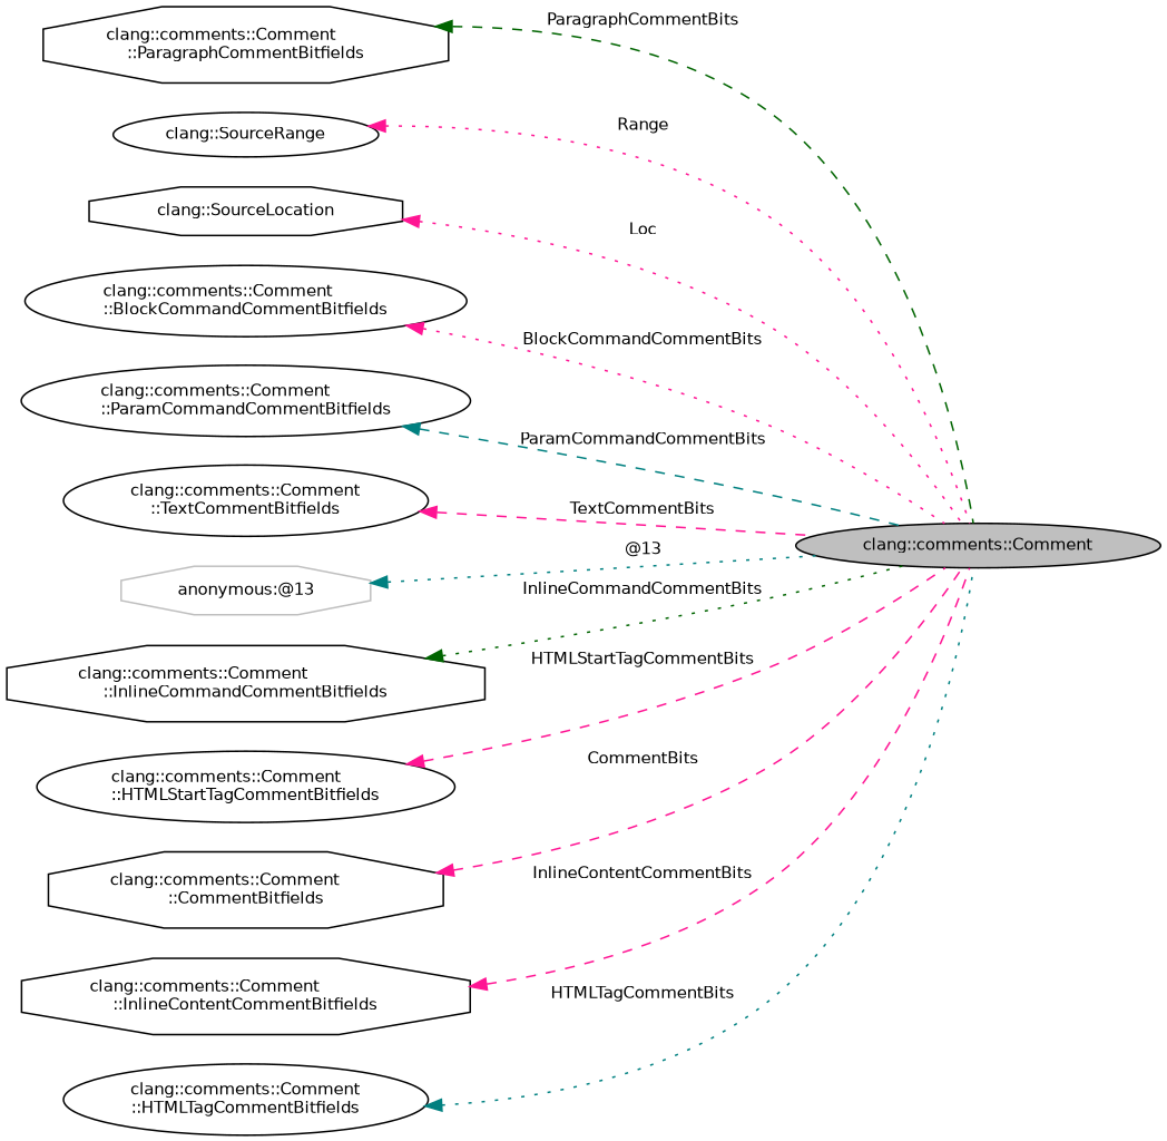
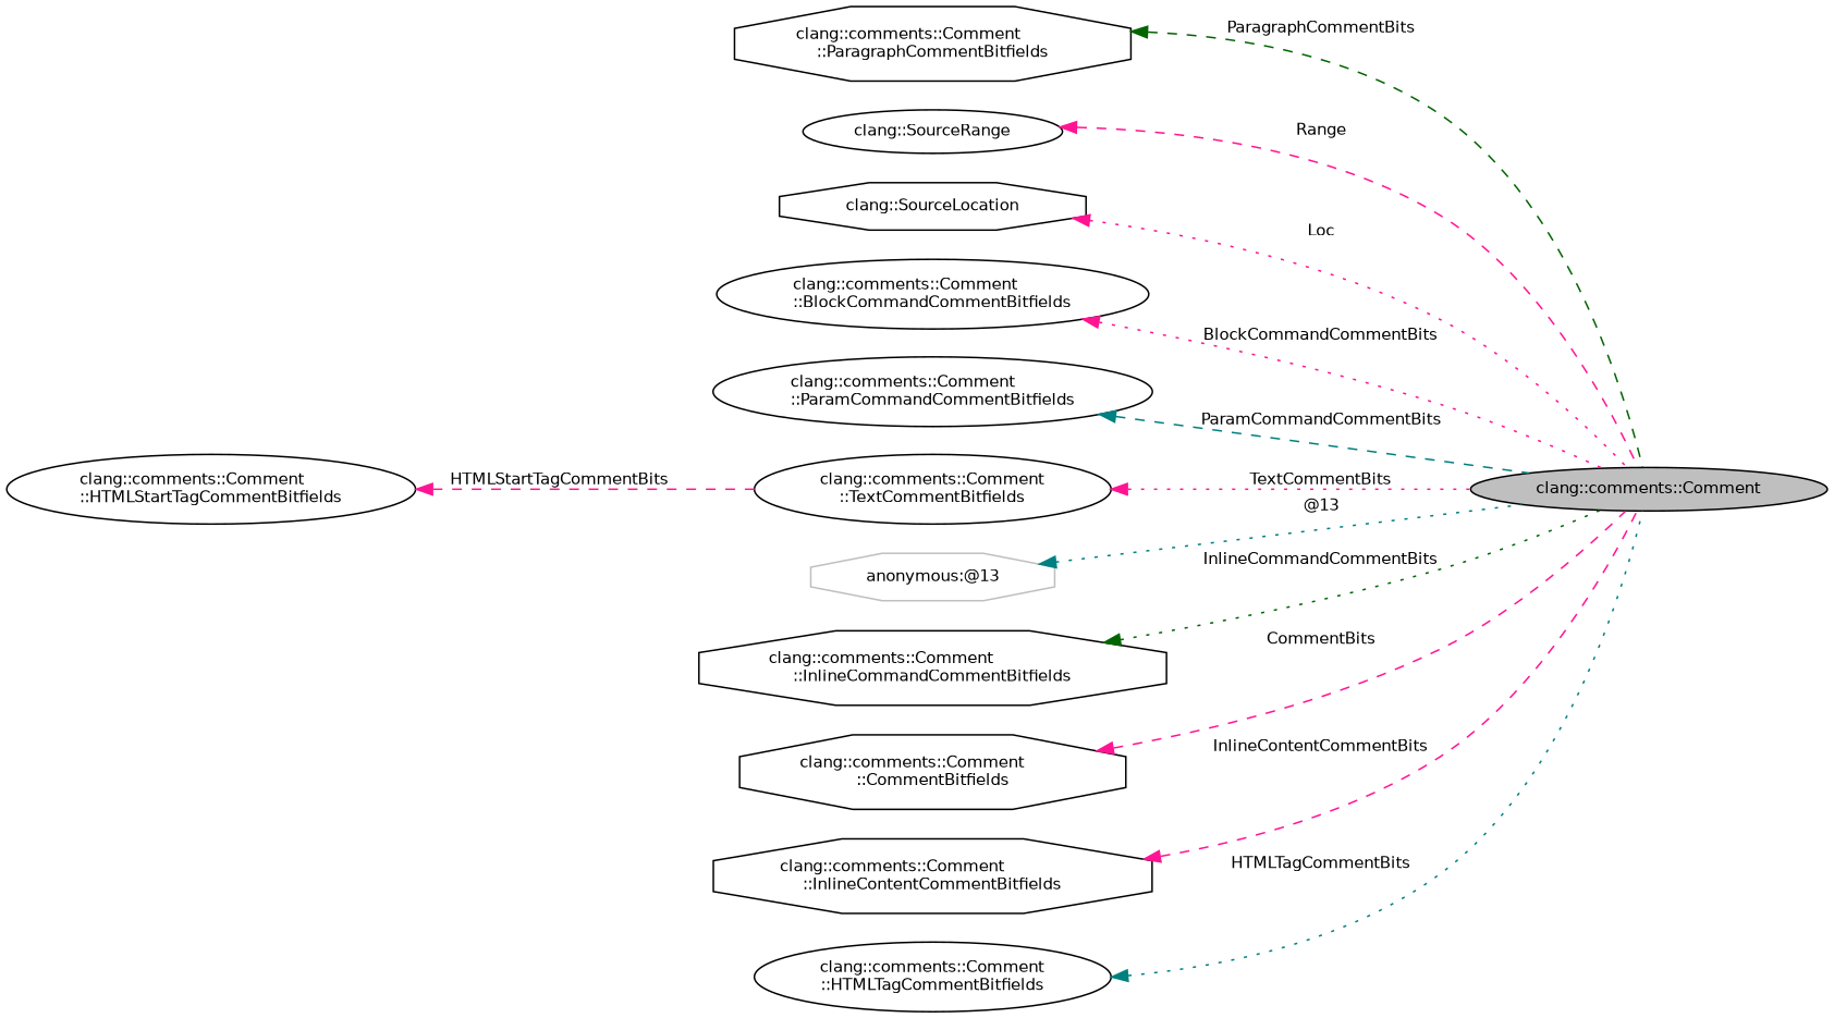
  digraph {
    rankdir=LR
    node [color=black fontname=Helvetica fontsize=10 shape=ellipse]
    edge [color=deeppink dir=back fontname=Helvetica fontsize=10 labelfontname=Helvetica labelfontsize=10 style=dashed]
    n1 [fillcolor=grey75 fontcolor=black height=0.2 label="clang::comments::Comment" style=filled width=0.4]
    n2 [height=0.2 label="clang::comments::Comment\l::ParagraphCommentBitfields" shape=octagon width=0.4]
    n3 [height=0.2 label="clang::SourceRange" width=0.4]
    n4 [height=0.2 label="clang::SourceLocation" shape=octagon width=0.4]
    n5 [height=0.2 label="clang::comments::Comment\l::BlockCommandCommentBitfields" width=0.4]
    n6 [height=0.2 label="clang::comments::Comment\l::ParamCommandCommentBitfields" width=0.4]
    n7 [height=0.2 label="clang::comments::Comment\l::TextCommentBitfields" width=0.4]
    n8 [color=grey75 height=0.2 label="anonymous:@13" shape=octagon width=0.4]
    n9 [height=0.2 label="clang::comments::Comment\l::InlineCommandCommentBitfields" shape=octagon width=0.4]
    n10 [height=0.2 label="clang::comments::Comment\l::HTMLStartTagCommentBitfields" width=0.4]
    n11 [height=0.2 label="clang::comments::Comment\l::CommentBitfields" shape=octagon width=0.4]
    n12 [height=0.2 label="clang::comments::Comment\l::InlineContentCommentBitfields" shape=octagon width=0.4]
    n13 [height=0.2 label="clang::comments::Comment\l::HTMLTagCommentBitfields" width=0.4]
    n2 -> n1 [color=darkgreen label=" ParagraphCommentBits"]
-   n3 -> n1 [label=" Range" style=dotted]
+   n3 -> n1 [label=" Range"]
    n4 -> n1 [label=" Loc" style=dotted]
    n5 -> n1 [label=" BlockCommandCommentBits" style=dotted]
    n6 -> n1 [color=teal label=" ParamCommandCommentBits"]
-   n7 -> n1 [label=" TextCommentBits"]
+   n7 -> n1 [label=" TextCommentBits" style=dotted]
    n8 -> n1 [color=teal label=" @13" style=dotted]
    n9 -> n1 [color=darkgreen label=" InlineCommandCommentBits" style=dotted]
-   n10 -> n1 [label=" HTMLStartTagCommentBits"]
+   n10 -> n7 [label=" HTMLStartTagCommentBits"]
    n11 -> n1 [label=" CommentBits"]
    n12 -> n1 [label=" InlineContentCommentBits"]
    n13 -> n1 [color=teal label=" HTMLTagCommentBits" style=dotted]
  }
